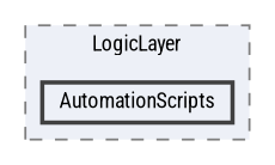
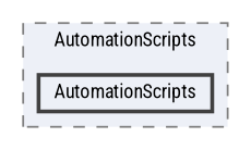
  digraph {
    compound=true
    fontname="Roboto Condensed"
    n1 [color=grey25 fillcolor="#edf0f7" fontname="Roboto Condensed" fontsize=10 height=0.2 label=AutomationScripts shape=box style="filled,bold" width=0.4]
    subgraph cluster_1 {
      bgcolor="#edf0f7"
      fontsize=10
-     label=LogicLayer
+     label=AutomationScripts
      pencolor=grey50
      style="filled,dashed"
      n1
    }
  }
